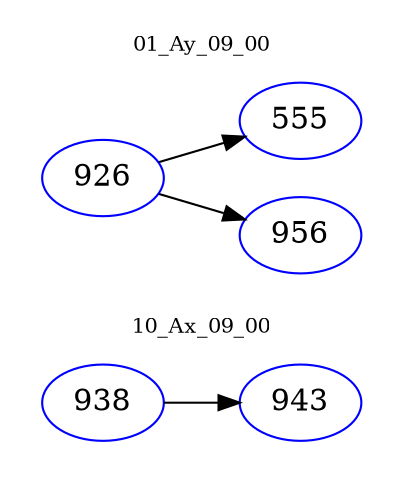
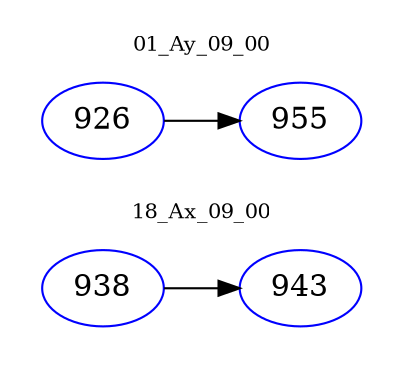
  digraph {
    rankdir=LR
    node [color=blue]
    edge [color=black]
    n1 [label=938]
    n2 [label=943]
    n3 [label=926]
-   n4 [label=956]
-   n5 [label=555]
+   n5 [label=955]
    subgraph cluster_1 {
      color=white
      fontsize=10
-     label="10_Ax_09_00"
+     label="18_Ax_09_00"
      n1
      n2
    }
    subgraph cluster_2 {
      color=white
      fontsize=10
      label="01_Ay_09_00"
      n3
-     n4
      n5
    }
    n1 -> n2
-   n3 -> n4
    n3 -> n5
  }
